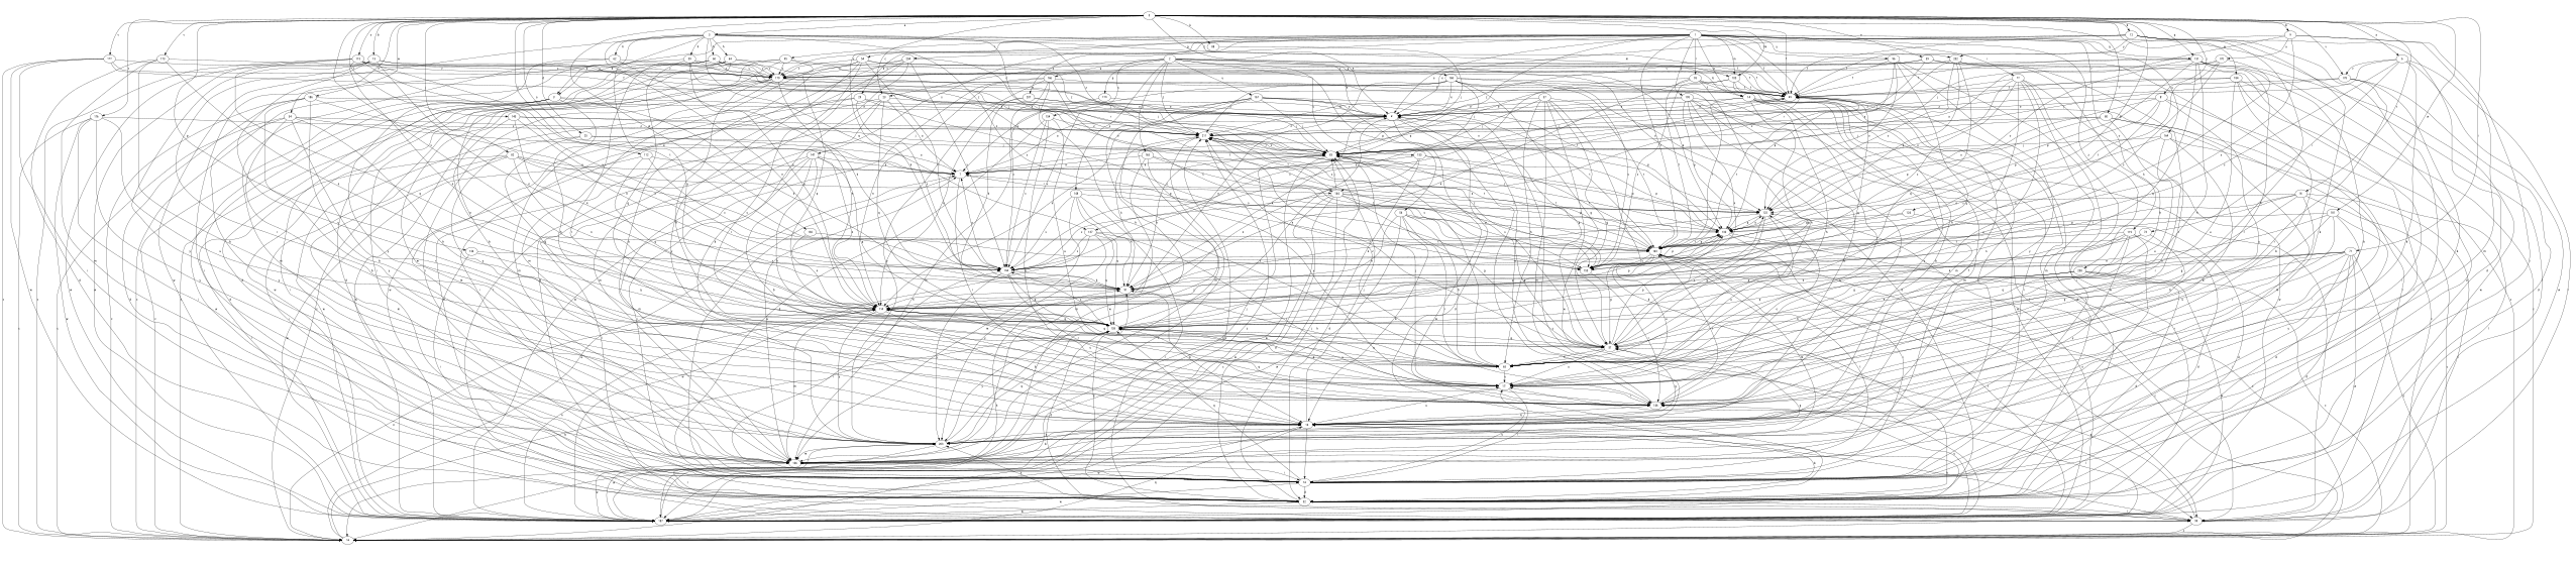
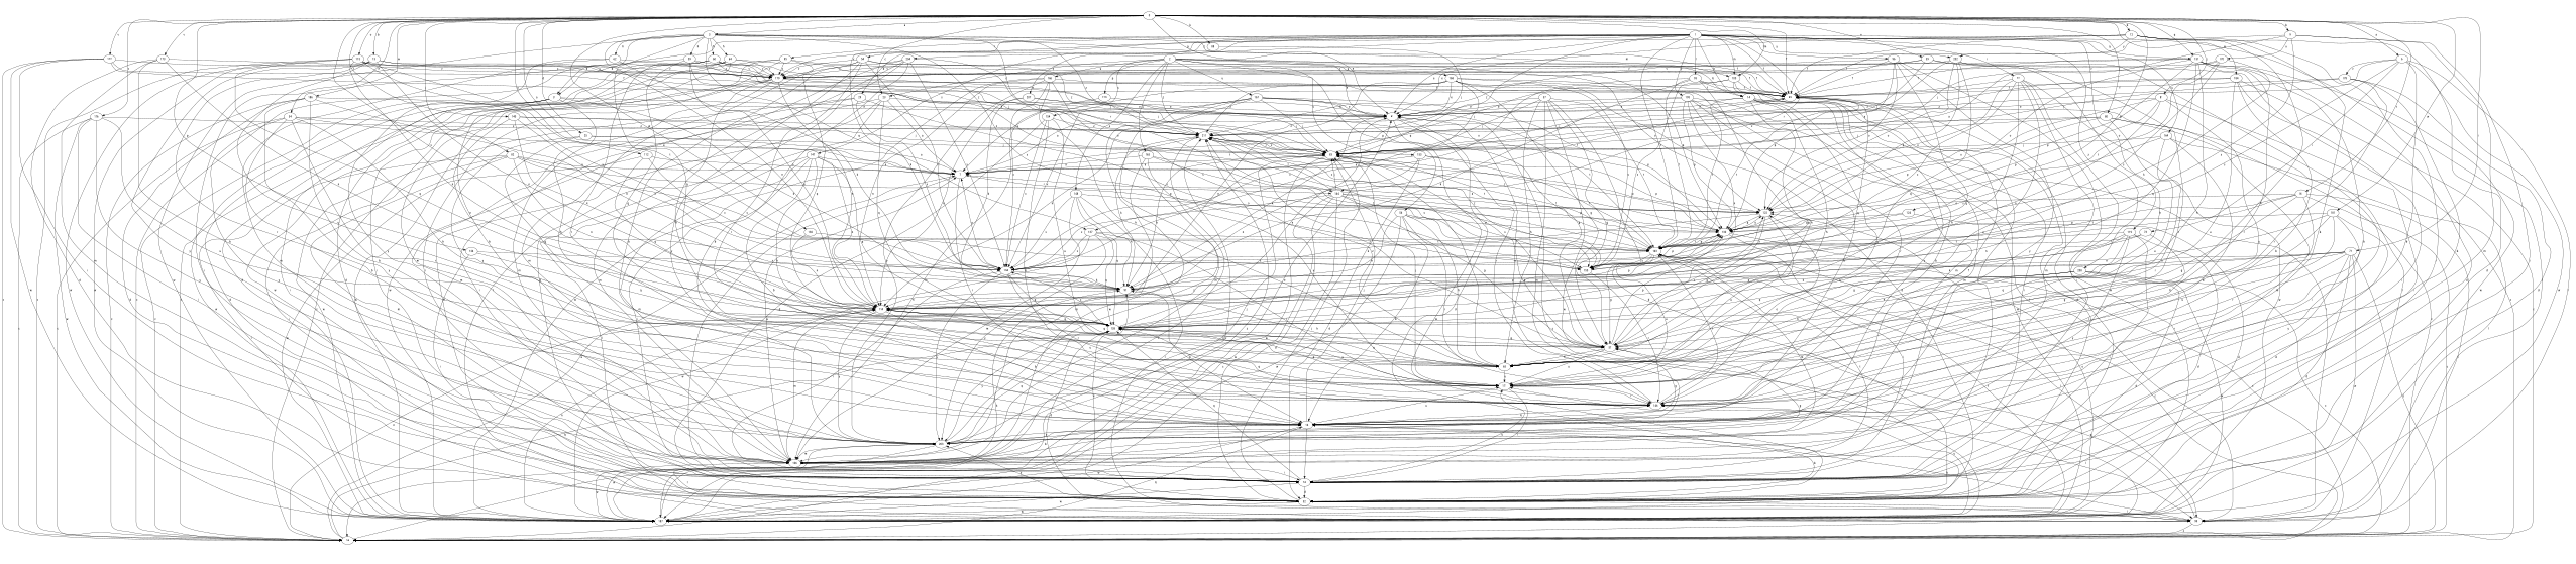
  strict digraph {
    fontname="Roboto Condensed"
    node [fontname="Roboto Condensed"]
    edge [fontname="Roboto Condensed"]
    0
    3
    6
    7
    9
    12
    13
    23
    25
    34
    39
    41
    49
    71
    80
    81
    82
    88
    105
    112
    115
    124
    126
    131
    140
    161
    172
    173
    176
    178
    181
    182
    184
    186
    194
    31
    137
    144
    211
    59
    60
    62
    64
    114
    138
    155
    187
    99
    16
    73
    83
    74
    146
    106
    170
    202
    32
    65
    179
    171
    203
    57
    24
    37
    163
    91
    130
    122
    1
    14
    29
    54
    72
    93
    95
    96
    119
    147
    164
    195
    204
    207
    208
    2
    56
    129
    148
    153
    154
    165
    166
    167
    168
    0 -> 3 [label=a]
    0 -> 6 [label=a]
    0 -> 7 [label=a]
    0 -> 9 [label=b]
    0 -> 12 [label=b]
    0 -> 13 [label=b]
    0 -> 23 [label=c]
    0 -> 25 [label=d]
    0 -> 34 [label=e]
    0 -> 39 [label=e]
    0 -> 41 [label=e]
    0 -> 49 [label=f]
    0 -> 71 [label=i]
    0 -> 80 [label=j]
    0 -> 81 [label=j]
    0 -> 82 [label=j]
    0 -> 88 [label=k]
    0 -> 105 [label=m]
    0 -> 112 [label=n]
    0 -> 115 [label=o]
    0 -> 124 [label=p]
    0 -> 126 [label=p]
    0 -> 131 [label=q]
    0 -> 140 [label=r]
    0 -> 161 [label=t]
    0 -> 172 [label=v]
    0 -> 173 [label=v]
    0 -> 176 [label=v]
-   0 -> 178 [label=v]
    0 -> 181 [label=w]
    0 -> 182 [label=w]
    0 -> 184 [label=w]
    0 -> 186 [label=w]
    0 -> 194 [label=x]
    3 -> 49 [label=f]
    3 -> 105 [label=m]
    3 -> 31 [label=d]
    3 -> 137 [label=q]
    3 -> 144 [label=r]
    3 -> 211 [label=z]
    3 -> 59 [label=h]
    3 -> 60 [label=h]
    3 -> 62 [label=h]
    3 -> 64 [label=h]
    3 -> 114 [label=n]
    3 -> 138 [label=q]
    3 -> 155 [label=s]
    3 -> 187 [label=w]
    6 -> 178 [label=v]
    6 -> 155 [label=s]
    6 -> 187 [label=w]
    6 -> 99 [label=l]
    6 -> 16 [label=b]
    6 -> 73 [label=i]
    6 -> 83 [label=j]
    7 -> 144 [label=r]
    7 -> 74 [label=i]
    7 -> 146 [label=r]
    9 -> 49 [label=f]
    9 -> 155 [label=s]
    9 -> 83 [label=j]
    9 -> 74 [label=i]
    9 -> 106 [label=m]
    9 -> 170 [label=u]
    12 -> 41 [label=e]
    12 -> 49 [label=f]
    12 -> 16 [label=b]
    12 -> 74 [label=i]
    12 -> 202 [label=y]
    12 -> 32 [label=d]
    12 -> 65 [label=h]
    12 -> 179 [label=v]
    13 -> 41 [label=e]
    13 -> 114 [label=n]
    13 -> 187 [label=w]
    13 -> 146 [label=r]
    13 -> 179 [label=v]
    13 -> 171 [label=u]
    13 -> 203 [label=y]
    23 -> 7 [label=a]
    23 -> 41 [label=e]
    23 -> 138 [label=q]
    23 -> 74 [label=i]
    23 -> 106 [label=m]
    23 -> 32 [label=d]
    25 -> 7 [label=a]
    25 -> 83 [label=j]
    25 -> 171 [label=u]
    25 -> 57 [label=g]
    34 -> 7 [label=a]
    34 -> 211 [label=z]
    34 -> 16 [label=b]
    34 -> 146 [label=r]
    34 -> 65 [label=h]
    34 -> 203 [label=y]
    34 -> 24 [label=c]
    39 -> 211 [label=z]
    39 -> 83 [label=j]
    39 -> 146 [label=r]
    39 -> 65 [label=h]
    39 -> 179 [label=v]
    41 -> 211 [label=z]
    41 -> 187 [label=w]
    41 -> 146 [label=r]
    41 -> 32 [label=d]
    41 -> 24 [label=c]
    41 -> 91 [label=k]
    49 -> 41 [label=e]
    49 -> 138 [label=q]
    49 -> 83 [label=j]
    49 -> 32 [label=d]
    49 -> 24 [label=c]
    49 -> 163 [label=t]
    71 -> 138 [label=q]
    71 -> 155 [label=s]
    71 -> 187 [label=w]
    71 -> 74 [label=i]
    71 -> 146 [label=r]
    71 -> 32 [label=d]
    71 -> 57 [label=g]
    71 -> 24 [label=c]
    71 -> 91 [label=k]
    80 -> 211 [label=z]
    80 -> 83 [label=j]
    80 -> 74 [label=i]
    80 -> 106 [label=m]
    80 -> 171 [label=u]
    80 -> 130 [label=p]
    81 -> 41 [label=e]
    81 -> 114 [label=n]
    81 -> 74 [label=i]
    81 -> 171 [label=u]
    81 -> 130 [label=p]
    81 -> 122 [label=o]
    82 -> 7 [label=a]
    82 -> 114 [label=n]
    82 -> 155 [label=s]
    82 -> 99 [label=l]
    82 -> 74 [label=i]
    82 -> 106 [label=m]
    82 -> 130 [label=p]
    88 -> 83 [label=j]
    105 -> 49 [label=f]
    105 -> 155 [label=s]
    105 -> 83 [label=j]
    105 -> 106 [label=m]
    105 -> 203 [label=y]
    112 -> 7 [label=a]
    112 -> 194 [label=x]
    112 -> 138 [label=q]
    112 -> 187 [label=w]
    115 -> 49 [label=f]
    115 -> 194 [label=x]
    115 -> 114 [label=n]
    115 -> 138 [label=q]
    115 -> 187 [label=w]
    115 -> 179 [label=v]
    115 -> 24 [label=c]
    115 -> 163 [label=t]
    124 -> 194 [label=x]
    124 -> 32 [label=d]
    124 -> 130 [label=p]
    126 -> 194 [label=x]
    126 -> 138 [label=q]
    126 -> 74 [label=i]
    131 -> 49 [label=f]
    131 -> 138 [label=q]
    131 -> 187 [label=w]
    131 -> 16 [label=b]
    131 -> 146 [label=r]
    131 -> 32 [label=d]
    131 -> 65 [label=h]
    131 -> 179 [label=v]
    131 -> 130 [label=p]
    131 -> 122 [label=o]
    140 -> 194 [label=x]
    140 -> 211 [label=z]
    140 -> 114 [label=n]
    140 -> 83 [label=j]
    140 -> 91 [label=k]
    161 -> 114 [label=n]
    161 -> 99 [label=l]
    161 -> 146 [label=r]
    161 -> 57 [label=g]
    161 -> 24 [label=c]
    161 -> 163 [label=t]
    161 -> 122 [label=o]
    172 -> 49 [label=f]
    172 -> 187 [label=w]
    172 -> 83 [label=j]
    172 -> 74 [label=i]
    172 -> 179 [label=v]
    172 -> 24 [label=c]
    173 -> 114 [label=n]
    173 -> 16 [label=b]
    173 -> 106 [label=m]
    173 -> 32 [label=d]
    173 -> 179 [label=v]
    176 -> 211 [label=z]
    176 -> 187 [label=w]
    176 -> 74 [label=i]
    176 -> 171 [label=u]
    176 -> 203 [label=y]
    176 -> 24 [label=c]
    178 -> 49 [label=f]
    178 -> 211 [label=z]
    178 -> 16 [label=b]
    178 -> 146 [label=r]
    178 -> 32 [label=d]
    181 -> 114 [label=n]
    181 -> 32 [label=d]
    181 -> 65 [label=h]
    181 -> 171 [label=u]
    181 -> 203 [label=y]
    181 -> 130 [label=p]
    182 -> 114 [label=n]
    182 -> 163 [label=t]
    184 -> 49 [label=f]
    184 -> 211 [label=z]
    184 -> 16 [label=b]
    184 -> 74 [label=i]
    184 -> 171 [label=u]
    184 -> 24 [label=c]
    186 -> 41 [label=e]
    186 -> 16 [label=b]
    186 -> 32 [label=d]
    186 -> 203 [label=y]
    186 -> 24 [label=c]
    186 -> 91 [label=k]
    194 -> 7 [label=a]
    194 -> 138 [label=q]
    194 -> 74 [label=i]
    194 -> 146 [label=r]
    194 -> 203 [label=y]
    194 -> 91 [label=k]
    31 -> 41 [label=e]
    31 -> 187 [label=w]
    31 -> 74 [label=i]
    31 -> 32 [label=d]
    31 -> 65 [label=h]
    31 -> 24 [label=c]
    31 -> 91 [label=k]
    137 -> 194 [label=x]
    137 -> 138 [label=q]
    137 -> 187 [label=w]
    137 -> 146 [label=r]
    137 -> 203 [label=y]
    137 -> 163 [label=t]
    144 -> 49 [label=f]
    144 -> 194 [label=x]
    144 -> 211 [label=z]
    144 -> 155 [label=s]
    144 -> 187 [label=w]
    144 -> 83 [label=j]
    144 -> 32 [label=d]
    144 -> 57 [label=g]
    144 -> 24 [label=c]
    144 -> 130 [label=p]
    144 -> 122 [label=o]
    211 -> 83 [label=j]
    211 -> 24 [label=c]
    211 -> 163 [label=t]
    211 -> 91 [label=k]
    59 -> 211 [label=z]
    59 -> 114 [label=n]
    59 -> 74 [label=i]
    59 -> 179 [label=v]
    59 -> 57 [label=g]
    59 -> 122 [label=o]
    60 -> 83 [label=j]
    60 -> 146 [label=r]
    60 -> 32 [label=d]
    60 -> 179 [label=v]
    60 -> 24 [label=c]
    60 -> 163 [label=t]
    60 -> 122 [label=o]
    62 -> 106 [label=m]
    62 -> 179 [label=v]
    62 -> 203 [label=y]
    62 -> 91 [label=k]
    64 -> 16 [label=b]
    64 -> 74 [label=i]
    64 -> 32 [label=d]
    64 -> 179 [label=v]
    64 -> 24 [label=c]
    64 -> 122 [label=o]
    114 -> 138 [label=q]
    114 -> 16 [label=b]
    114 -> 106 [label=m]
    114 -> 171 [label=u]
    114 -> 203 [label=y]
    114 -> 57 [label=g]
    114 -> 130 [label=p]
    138 -> 41 [label=e]
    138 -> 194 [label=x]
    138 -> 32 [label=d]
    138 -> 171 [label=u]
    138 -> 203 [label=y]
    138 -> 57 [label=g]
    138 -> 130 [label=p]
    155 -> 211 [label=z]
    155 -> 146 [label=r]
    155 -> 130 [label=p]
    187 -> 211 [label=z]
    187 -> 114 [label=n]
    187 -> 171 [label=u]
    187 -> 163 [label=t]
    187 -> 91 [label=k]
    187 -> 122 [label=o]
    99 -> 16 [label=b]
    99 -> 57 [label=g]
    99 -> 24 [label=c]
    16 -> 187 [label=w]
    16 -> 83 [label=j]
    16 -> 74 [label=i]
    16 -> 171 [label=u]
    16 -> 203 [label=y]
    16 -> 57 [label=g]
    73 -> 138 [label=q]
    73 -> 146 [label=r]
    73 -> 163 [label=t]
    83 -> 7 [label=a]
    83 -> 211 [label=z]
    83 -> 187 [label=w]
    83 -> 163 [label=t]
    83 -> 91 [label=k]
    83 -> 130 [label=p]
    74 -> 138 [label=q]
    74 -> 187 [label=w]
    74 -> 32 [label=d]
    74 -> 171 [label=u]
    74 -> 163 [label=t]
    146 -> 41 [label=e]
    146 -> 138 [label=q]
    146 -> 99 [label=l]
    146 -> 16 [label=b]
    146 -> 163 [label=t]
    146 -> 122 [label=o]
    106 -> 7 [label=a]
    106 -> 187 [label=w]
    106 -> 16 [label=b]
    106 -> 83 [label=j]
    106 -> 74 [label=i]
    106 -> 57 [label=g]
    170 -> 7 [label=a]
    170 -> 155 [label=s]
    170 -> 179 [label=v]
    170 -> 163 [label=t]
    170 -> 91 [label=k]
    202 -> 7 [label=a]
    202 -> 138 [label=q]
    202 -> 99 [label=l]
    202 -> 179 [label=v]
    202 -> 24 [label=c]
    202 -> 130 [label=p]
    202 -> 122 [label=o]
    32 -> 49 [label=f]
    32 -> 187 [label=w]
    32 -> 99 [label=l]
    32 -> 16 [label=b]
    32 -> 83 [label=j]
    32 -> 203 [label=y]
    32 -> 91 [label=k]
    65 -> 211 [label=z]
    65 -> 114 [label=n]
    65 -> 138 [label=q]
    65 -> 83 [label=j]
    65 -> 171 [label=u]
    65 -> 91 [label=k]
    179 -> 49 [label=f]
    179 -> 114 [label=n]
    179 -> 187 [label=w]
    179 -> 83 [label=j]
    179 -> 106 [label=m]
    179 -> 65 [label=h]
    179 -> 24 [label=c]
    171 -> 138 [label=q]
    171 -> 83 [label=j]
    171 -> 74 [label=i]
    171 -> 146 [label=r]
-   29 -> 41 [label=e]
+   203 -> 41 [label=e]
    203 -> 49 [label=f]
    203 -> 211 [label=z]
    203 -> 138 [label=q]
    203 -> 187 [label=w]
    203 -> 99 [label=l]
    203 -> 106 [label=m]
    57 -> 211 [label=z]
    57 -> 83 [label=j]
    57 -> 65 [label=h]
    57 -> 171 [label=u]
    57 -> 130 [label=p]
    57 -> 122 [label=o]
    24 -> 7 [label=a]
    24 -> 211 [label=z]
    24 -> 114 [label=n]
    24 -> 138 [label=q]
    24 -> 16 [label=b]
    37 -> 41 [label=e]
    37 -> 187 [label=w]
    37 -> 83 [label=j]
    37 -> 106 [label=m]
    37 -> 32 [label=d]
    37 -> 65 [label=h]
    37 -> 57 [label=g]
    37 -> 163 [label=t]
    163 -> 194 [label=x]
    163 -> 155 [label=s]
    163 -> 99 [label=l]
    163 -> 106 [label=m]
    163 -> 171 [label=u]
    163 -> 57 [label=g]
    163 -> 24 [label=c]
    163 -> 130 [label=p]
    91 -> 114 [label=n]
    91 -> 16 [label=b]
    130 -> 211 [label=z]
    130 -> 74 [label=i]
    130 -> 24 [label=c]
    130 -> 163 [label=t]
    130 -> 122 [label=o]
    122 -> 7 [label=a]
    122 -> 171 [label=u]
    122 -> 57 [label=g]
    122 -> 91 [label=k]
    122 -> 130 [label=p]
    1 -> 41 [label=e]
    1 -> 49 [label=f]
    1 -> 105 [label=m]
    1 -> 131 [label=q]
    1 -> 31 [label=d]
    1 -> 137 [label=q]
    1 -> 144 [label=r]
    1 -> 99 [label=l]
    1 -> 202 [label=y]
    1 -> 163 [label=t]
    1 -> 91 [label=k]
    1 -> 14 [label=b]
    1 -> 29 [label=d]
    1 -> 54 [label=g]
    1 -> 72 [label=i]
    1 -> 93 [label=l]
    1 -> 95 [label=l]
    1 -> 96 [label=l]
    1 -> 119 [label=o]
    1 -> 147 [label=s]
    1 -> 164 [label=u]
    1 -> 195 [label=y]
    1 -> 204 [label=z]
    1 -> 207 [label=z]
    1 -> 208 [label=z]
    14 -> 41 [label=e]
    14 -> 16 [label=b]
    14 -> 74 [label=i]
    14 -> 106 [label=m]
    14 -> 65 [label=h]
    14 -> 171 [label=u]
    14 -> 57 [label=g]
    14 -> 163 [label=t]
    29 -> 194 [label=x]
    29 -> 155 [label=s]
    29 -> 187 [label=w]
    29 -> 106 [label=m]
    54 -> 49 [label=f]
    54 -> 194 [label=x]
    54 -> 211 [label=z]
    54 -> 16 [label=b]
    54 -> 146 [label=r]
    54 -> 106 [label=m]
    54 -> 179 [label=v]
    54 -> 203 [label=y]
    72 -> 49 [label=f]
    72 -> 194 [label=x]
    72 -> 187 [label=w]
    72 -> 74 [label=i]
    72 -> 106 [label=m]
    72 -> 65 [label=h]
    72 -> 171 [label=u]
    72 -> 122 [label=o]
    93 -> 49 [label=f]
    93 -> 194 [label=x]
    93 -> 74 [label=i]
    93 -> 65 [label=h]
    93 -> 163 [label=t]
    93 -> 91 [label=k]
    95 -> 49 [label=f]
    95 -> 138 [label=q]
    95 -> 187 [label=w]
    95 -> 74 [label=i]
    95 -> 106 [label=m]
    95 -> 179 [label=v]
    96 -> 49 [label=f]
    96 -> 187 [label=w]
    96 -> 179 [label=v]
    96 -> 203 [label=y]
    96 -> 57 [label=g]
    96 -> 130 [label=p]
    96 -> 122 [label=o]
    119 -> 138 [label=q]
    119 -> 74 [label=i]
    119 -> 32 [label=d]
    119 -> 65 [label=h]
    119 -> 203 [label=y]
    119 -> 57 [label=g]
    119 -> 163 [label=t]
    147 -> 7 [label=a]
    147 -> 114 [label=n]
    147 -> 138 [label=q]
    147 -> 99 [label=l]
    147 -> 16 [label=b]
    147 -> 74 [label=i]
    147 -> 106 [label=m]
    147 -> 65 [label=h]
    164 -> 155 [label=s]
    164 -> 99 [label=l]
    164 -> 16 [label=b]
    164 -> 83 [label=j]
    164 -> 146 [label=r]
    195 -> 7 [label=a]
    195 -> 41 [label=e]
    195 -> 114 [label=n]
    195 -> 187 [label=w]
    195 -> 99 [label=l]
    195 -> 16 [label=b]
    195 -> 146 [label=r]
    195 -> 130 [label=p]
    204 -> 194 [label=x]
    204 -> 187 [label=w]
    204 -> 99 [label=l]
    204 -> 16 [label=b]
    204 -> 83 [label=j]
    204 -> 32 [label=d]
    204 -> 179 [label=v]
    207 -> 41 [label=e]
    207 -> 114 [label=n]
    207 -> 83 [label=j]
    207 -> 91 [label=k]
    208 -> 138 [label=q]
    208 -> 187 [label=w]
    208 -> 32 [label=d]
    208 -> 65 [label=h]
    208 -> 24 [label=c]
    208 -> 91 [label=k]
    2 -> 23 [label=c]
    2 -> 41 [label=e]
    2 -> 211 [label=z]
    2 -> 130 [label=p]
    2 -> 14 [label=b]
    2 -> 56 [label=g]
    2 -> 129 [label=p]
    2 -> 148 [label=s]
    2 -> 153 [label=s]
    2 -> 154 [label=s]
    2 -> 165 [label=u]
    2 -> 166 [label=u]
    2 -> 167 [label=u]
    2 -> 168 [label=u]
    56 -> 114 [label=n]
    56 -> 187 [label=w]
    56 -> 16 [label=b]
    56 -> 146 [label=r]
    56 -> 65 [label=h]
    56 -> 57 [label=g]
    56 -> 130 [label=p]
    129 -> 41 [label=e]
    129 -> 106 [label=m]
    148 -> 194 [label=x]
    148 -> 138 [label=q]
    148 -> 99 [label=l]
    148 -> 106 [label=m]
    148 -> 91 [label=k]
    148 -> 122 [label=o]
    153 -> 7 [label=a]
    153 -> 114 [label=n]
    153 -> 32 [label=d]
    153 -> 163 [label=t]
    153 -> 130 [label=p]
    154 -> 194 [label=x]
    154 -> 211 [label=z]
    154 -> 16 [label=b]
    154 -> 32 [label=d]
    154 -> 171 [label=u]
    165 -> 7 [label=a]
    165 -> 155 [label=s]
    165 -> 106 [label=m]
    165 -> 171 [label=u]
    165 -> 163 [label=t]
    166 -> 49 [label=f]
    166 -> 194 [label=x]
    166 -> 114 [label=n]
    166 -> 155 [label=s]
    166 -> 187 [label=w]
    166 -> 65 [label=h]
    166 -> 203 [label=y]
    167 -> 41 [label=e]
    167 -> 194 [label=x]
    167 -> 114 [label=n]
    167 -> 187 [label=w]
    167 -> 83 [label=j]
    167 -> 106 [label=m]
    167 -> 57 [label=g]
    167 -> 163 [label=t]
    167 -> 130 [label=p]
    168 -> 7 [label=a]
    168 -> 41 [label=e]
    168 -> 49 [label=f]
    168 -> 194 [label=x]
    168 -> 211 [label=z]
    168 -> 114 [label=n]
    168 -> 155 [label=s]
    168 -> 99 [label=l]
    168 -> 32 [label=d]
    168 -> 57 [label=g]
  }
